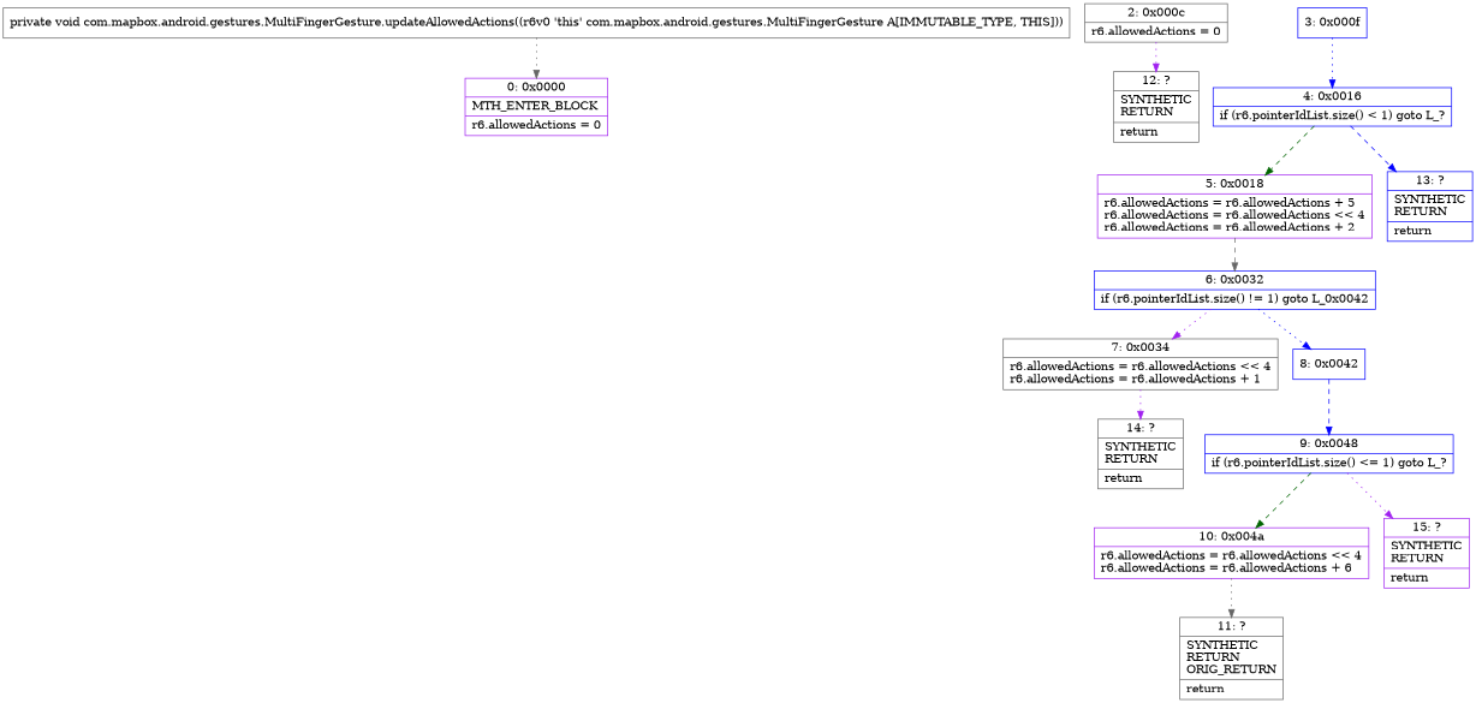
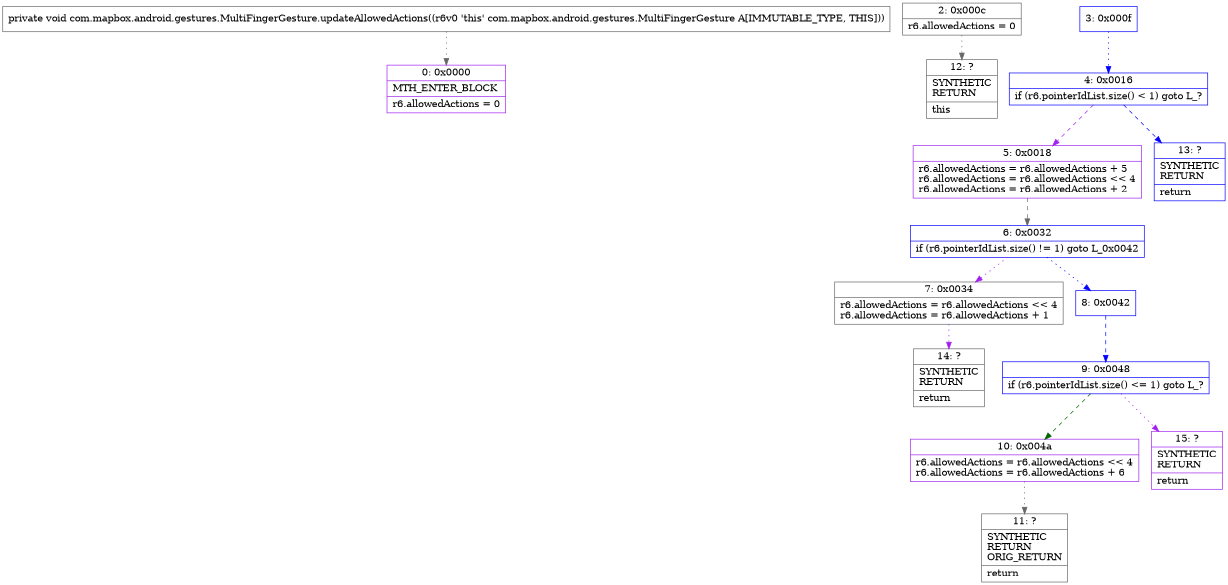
  digraph {
    node [color=gray40 shape=record]
    edge [color=purple style=dotted]
    n1 [color=purple label="{0\:\ 0x0000|MTH_ENTER_BLOCK\l|r6.allowedActions = 0\l}"]
    n2 [label="{2\:\ 0x000c|r6.allowedActions = 0\l}"]
-   n3 [label="{12\:\ ?|SYNTHETIC\lRETURN\l|return\l}"]
+   n3 [label="{12\:\ ?|SYNTHETIC\lRETURN\l|this\l}"]
    n4 [color=blue label="{3\:\ 0x000f}"]
    n5 [color=blue label="{4\:\ 0x0016|if (r6.pointerIdList.size() \< 1) goto L_?\l}"]
    n6 [color=purple label="{5\:\ 0x0018|r6.allowedActions = r6.allowedActions + 5\lr6.allowedActions = r6.allowedActions \<\< 4\lr6.allowedActions = r6.allowedActions + 2\l}"]
    n7 [color=blue label="{13\:\ ?|SYNTHETIC\lRETURN\l|return\l}"]
    n8 [color=blue label="{6\:\ 0x0032|if (r6.pointerIdList.size() != 1) goto L_0x0042\l}"]
    n9 [label="{7\:\ 0x0034|r6.allowedActions = r6.allowedActions \<\< 4\lr6.allowedActions = r6.allowedActions + 1\l}"]
    n10 [color=blue label="{8\:\ 0x0042}"]
    n11 [label="{14\:\ ?|SYNTHETIC\lRETURN\l|return\l}"]
    n12 [color=blue label="{9\:\ 0x0048|if (r6.pointerIdList.size() \<= 1) goto L_?\l}"]
    n13 [color=purple label="{10\:\ 0x004a|r6.allowedActions = r6.allowedActions \<\< 4\lr6.allowedActions = r6.allowedActions + 6\l}"]
    n14 [color=purple label="{15\:\ ?|SYNTHETIC\lRETURN\l|return\l}"]
    n15 [label="{11\:\ ?|SYNTHETIC\lRETURN\lORIG_RETURN\l|return\l}"]
    n16 [label="{private void com.mapbox.android.gestures.MultiFingerGesture.updateAllowedActions((r6v0 'this' com.mapbox.android.gestures.MultiFingerGesture A[IMMUTABLE_TYPE, THIS])) }"]
-   n2 -> n3
+   n2 -> n3 [color=gray40]
    n4 -> n5 [color=blue]
-   n5 -> n6 [color=darkgreen style=dashed]
+   n5 -> n6 [style=dashed]
    n5 -> n7 [color=blue style=dashed]
    n6 -> n8 [color=gray40 style=dashed]
    n8 -> n9
    n8 -> n10 [color=blue]
    n9 -> n11
    n10 -> n12 [color=blue style=dashed]
    n12 -> n13 [color=darkgreen style=dashed]
    n12 -> n14
    n13 -> n15 [color=gray40]
    n16 -> n1 [color=gray40]
  }
